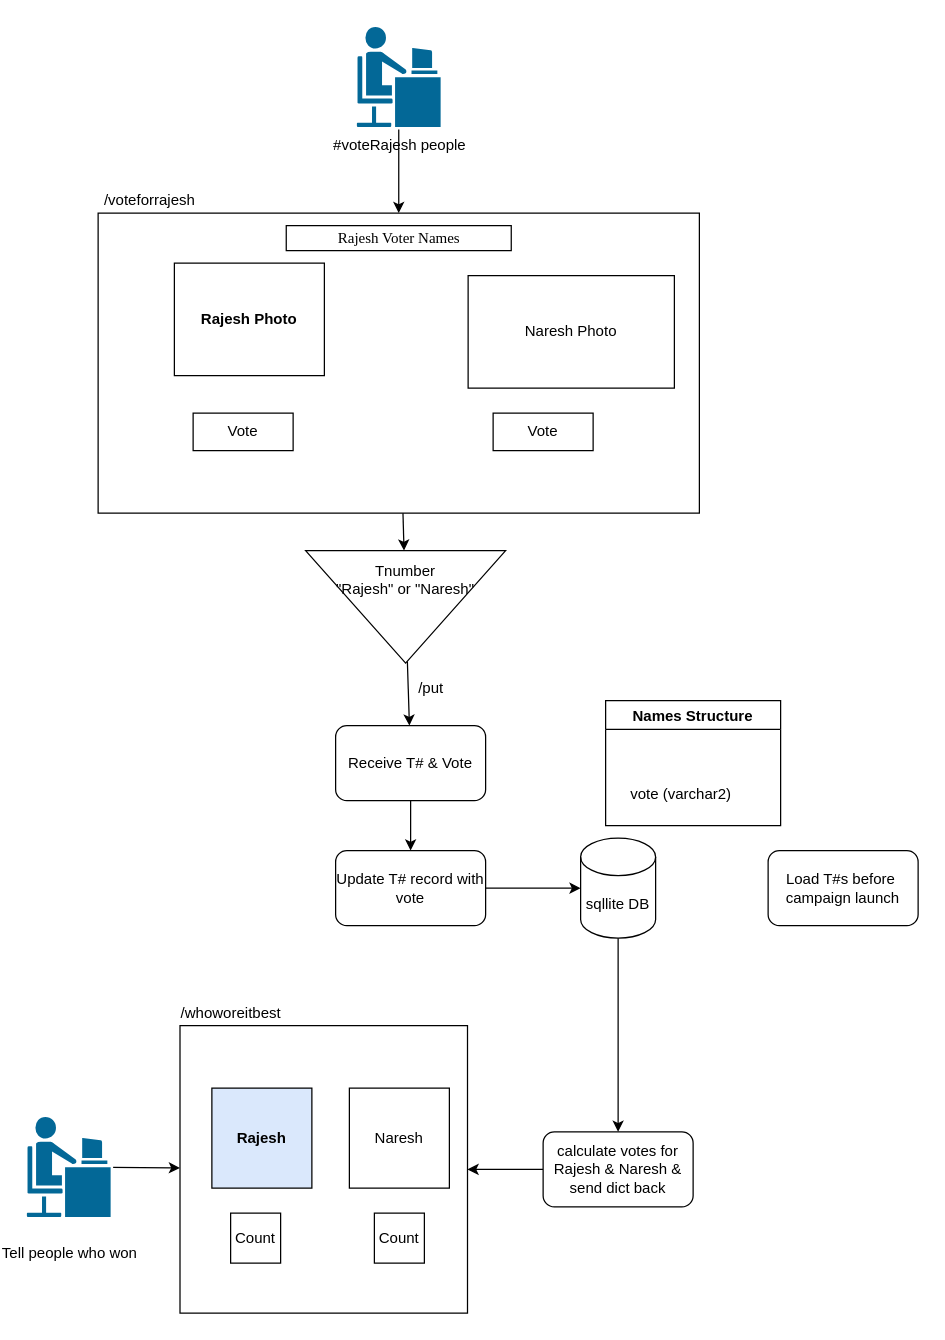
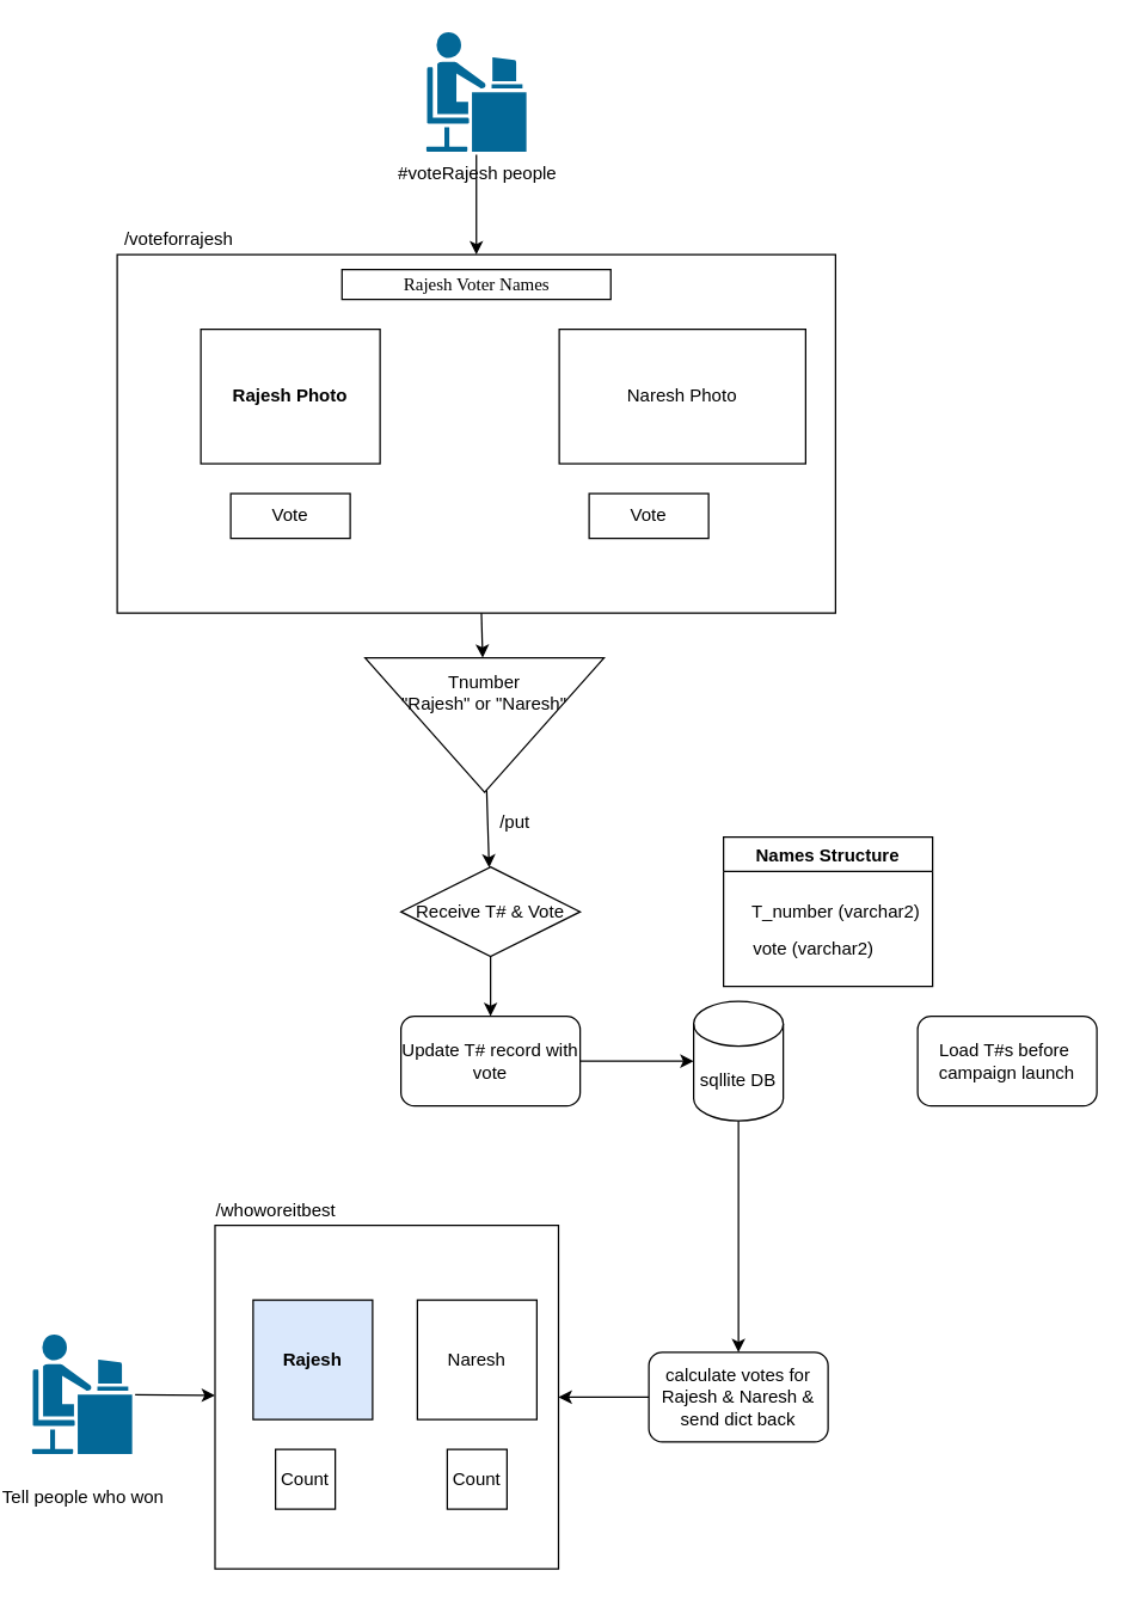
  <mxCell id="0" />
  <mxCell id="1" parent="0" />
  <mxCell id="2" value="" style="edgeStyle=none;html=1;" edge="1" parent="1" source="3" target="5"><mxGeometry relative="1" as="geometry" /></mxCell>
  <mxCell id="3" value="#voteRajesh people" style="shape=mxgraph.cisco.people.androgenous_person;html=1;pointerEvents=1;dashed=0;fillColor=#036897;strokeColor=#ffffff;strokeWidth=2;verticalLabelPosition=bottom;verticalAlign=top;align=center;outlineConnect=0;" vertex="1" parent="1"><mxGeometry x="284" y="20" width="69" height="82" as="geometry" /></mxCell>
  <mxCell id="4" value="" style="edgeStyle=none;html=1;" edge="1" parent="1" source="5" target="11"><mxGeometry relative="1" as="geometry" /></mxCell>
  <mxCell id="5" value="" style="rounded=0;whiteSpace=wrap;html=1;" vertex="1" parent="1"><mxGeometry x="78" y="170" width="481" height="240" as="geometry" /></mxCell>
- <mxCell id="6" value="&lt;b&gt;Rajesh Photo&lt;/b&gt;" style="rounded=0;whiteSpace=wrap;html=1;" vertex="1" parent="1"><mxGeometry x="139" y="210" width="120" height="90" as="geometry" /></mxCell>
+ <mxCell id="6" value="&lt;b&gt;Rajesh Photo&lt;/b&gt;" style="rounded=0;whiteSpace=wrap;html=1;" vertex="1" parent="1"><mxGeometry x="134" y="220" width="120" height="90" as="geometry" /></mxCell>
  <mxCell id="7" value="Naresh Photo" style="rounded=0;whiteSpace=wrap;html=1;" vertex="1" parent="1"><mxGeometry x="374" y="220" width="165" height="90" as="geometry" /></mxCell>
  <mxCell id="8" value="Vote" style="rounded=0;whiteSpace=wrap;html=1;" vertex="1" parent="1"><mxGeometry x="154" y="330" width="80" height="30" as="geometry" /></mxCell>
  <mxCell id="9" value="Vote" style="rounded=0;whiteSpace=wrap;html=1;" vertex="1" parent="1"><mxGeometry x="394" y="330" width="80" height="30" as="geometry" /></mxCell>
  <mxCell id="10" value="" style="edgeStyle=none;html=1;" edge="1" parent="1" source="11" target="13"><mxGeometry relative="1" as="geometry" /></mxCell>
  <mxCell id="11" value="Tnumber&lt;br&gt;&quot;Rajesh&quot; or &quot;Naresh&quot;&lt;br&gt;&lt;br&gt;&lt;br&gt;&lt;br&gt;" style="triangle;whiteSpace=wrap;html=1;direction=south;" vertex="1" parent="1"><mxGeometry x="244" y="440" width="160" height="90" as="geometry" /></mxCell>
  <mxCell id="12" value="" style="edgeStyle=none;html=1;" edge="1" parent="1" source="13" target="16"><mxGeometry relative="1" as="geometry" /></mxCell>
- <mxCell id="13" value="Receive T# &amp;amp; Vote" style="rounded=1;whiteSpace=wrap;html=1;" vertex="1" parent="1"><mxGeometry x="268" y="580" width="120" height="60" as="geometry" /></mxCell>
+ <mxCell id="13" value="Receive T# &amp;amp; Vote" style="rhombus;whiteSpace=wrap;html=1;" vertex="1" parent="1"><mxGeometry x="268" y="580" width="120" height="60" as="geometry" /></mxCell>
  <mxCell id="14" value="sqllite DB" style="shape=cylinder3;whiteSpace=wrap;html=1;boundedLbl=1;backgroundOutline=1;size=15;" vertex="1" parent="1"><mxGeometry x="464" y="670" width="60" height="80" as="geometry" /></mxCell>
  <mxCell id="15" value="" style="edgeStyle=none;html=1;" edge="1" parent="1" source="16" target="14"><mxGeometry relative="1" as="geometry" /></mxCell>
  <mxCell id="16" value="Update T# record with vote" style="rounded=1;whiteSpace=wrap;html=1;" vertex="1" parent="1"><mxGeometry x="268" y="680" width="120" height="60" as="geometry" /></mxCell>
  <mxCell id="17" value="Load T#s before&amp;nbsp;&lt;br&gt;campaign launch" style="rounded=1;whiteSpace=wrap;html=1;" vertex="1" parent="1"><mxGeometry x="614" y="680" width="120" height="60" as="geometry" /></mxCell>
  <mxCell id="18" value="Names Structure" style="swimlane;" vertex="1" parent="1"><mxGeometry x="484" y="560" width="140" height="100" as="geometry" /></mxCell>
  <mxCell id="19" value="vote (varchar2)" style="text;html=1;align=center;verticalAlign=middle;resizable=0;points=[];autosize=1;strokeColor=none;fillColor=none;" vertex="1" parent="18"><mxGeometry x="10" y="65" width="100" height="20" as="geometry" /></mxCell>
+ <mxCell id="20" value="T_number (varchar2)" style="text;html=1;align=center;verticalAlign=middle;resizable=0;points=[];autosize=1;strokeColor=none;fillColor=none;" vertex="1" parent="18"><mxGeometry x="10" y="40" width="130" height="20" as="geometry" /></mxCell>
  <mxCell id="21" value="/voteforrajesh" style="text;html=1;align=center;verticalAlign=middle;resizable=0;points=[];autosize=1;strokeColor=none;fillColor=none;" vertex="1" parent="1"><mxGeometry x="74" y="150" width="90" height="20" as="geometry" /></mxCell>
  <mxCell id="22" value="" style="edgeStyle=none;html=1;" edge="1" parent="1" source="23" target="24"><mxGeometry relative="1" as="geometry" /></mxCell>
  <mxCell id="23" value="&lt;br&gt;Tell people who won" style="shape=mxgraph.cisco.people.androgenous_person;html=1;pointerEvents=1;dashed=0;fillColor=#036897;strokeColor=#ffffff;strokeWidth=2;verticalLabelPosition=bottom;verticalAlign=top;align=center;outlineConnect=0;" vertex="1" parent="1"><mxGeometry x="20" y="892" width="69" height="82" as="geometry" /></mxCell>
  <mxCell id="24" value="" style="whiteSpace=wrap;html=1;aspect=fixed;" vertex="1" parent="1"><mxGeometry x="143.5" y="820" width="230" height="230" as="geometry" /></mxCell>
  <mxCell id="25" value="&lt;b&gt;Rajesh&lt;/b&gt;" style="whiteSpace=wrap;html=1;aspect=fixed;fillColor=#dae8fc;" vertex="1" parent="1"><mxGeometry x="169" y="870" width="80" height="80" as="geometry" /></mxCell>
  <mxCell id="26" value="Naresh" style="whiteSpace=wrap;html=1;aspect=fixed;" vertex="1" parent="1"><mxGeometry x="279" y="870" width="80" height="80" as="geometry" /></mxCell>
  <mxCell id="27" value="Count" style="whiteSpace=wrap;html=1;aspect=fixed;" vertex="1" parent="1"><mxGeometry x="184" y="970" width="40" height="40" as="geometry" /></mxCell>
  <mxCell id="28" value="Count" style="whiteSpace=wrap;html=1;aspect=fixed;" vertex="1" parent="1"><mxGeometry x="299" y="970" width="40" height="40" as="geometry" /></mxCell>
  <mxCell id="29" value="/whoworeitbest" style="text;html=1;align=center;verticalAlign=middle;resizable=0;points=[];autosize=1;strokeColor=none;fillColor=none;" vertex="1" parent="1"><mxGeometry x="134" y="800" width="100" height="20" as="geometry" /></mxCell>
  <mxCell id="30" value="" style="edgeStyle=none;html=1;entryX=1;entryY=0.5;entryDx=0;entryDy=0;" edge="1" parent="1" source="31" target="24"><mxGeometry relative="1" as="geometry"><mxPoint x="374" y="910" as="targetPoint" /></mxGeometry></mxCell>
  <mxCell id="31" value="calculate votes for Rajesh &amp;amp; Naresh &amp;amp; send dict back" style="rounded=1;whiteSpace=wrap;html=1;" vertex="1" parent="1"><mxGeometry x="434" y="905" width="120" height="60" as="geometry" /></mxCell>
  <mxCell id="32" value="/put" style="text;html=1;align=center;verticalAlign=middle;resizable=0;points=[];autosize=1;strokeColor=none;fillColor=none;" vertex="1" parent="1"><mxGeometry x="324" y="540" width="40" height="20" as="geometry" /></mxCell>
  <mxCell id="33" value="" style="endArrow=classic;html=1;exitX=0.5;exitY=1;exitDx=0;exitDy=0;exitPerimeter=0;entryX=0.5;entryY=0;entryDx=0;entryDy=0;" edge="1" parent="1" source="14" target="31"><mxGeometry width="50" height="50" relative="1" as="geometry"><mxPoint x="364" y="730" as="sourcePoint" /><mxPoint x="414" y="680" as="targetPoint" /></mxGeometry></mxCell>
  <mxCell id="34" value="Rajesh Voter Names" style="rounded=0;whiteSpace=wrap;html=1;fontFamily=Comic Sans MS;" vertex="1" parent="1"><mxGeometry x="228.5" y="180" width="180" height="20" as="geometry" /></mxCell>
